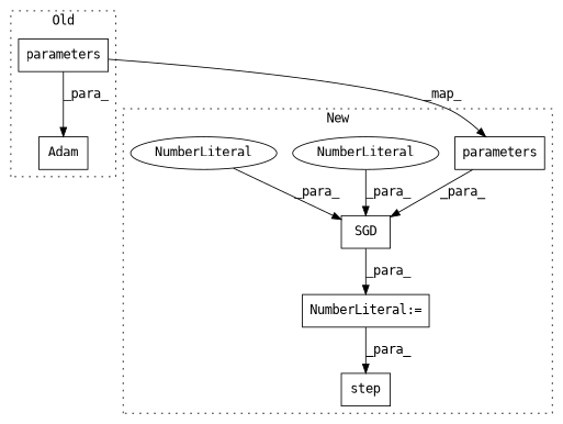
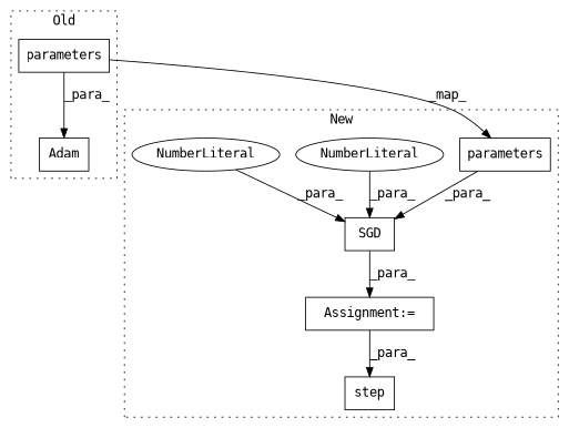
  digraph {
    fontname="DejaVu Sans Mono"
    node [a=32 fontname="DejaVu Sans Mono" l=12 shape=box]
    edge [fontname="DejaVu Sans Mono"]
    n1 [l="5,1" label=Adam s="1973,2001"]
    n2 [label=parameters s=1989]
    n3 [l=6 label=step s=2250]
    n4 [label=parameters s=2013]
    n5 [l="4,1" label=SGD s="1998,2042"]
    n6 [a=34 l=3 label=NumberLiteral s=2032 shape=ellipse]
    n7 [a=34 l=6 label=NumberLiteral s=2036 shape=ellipse]
-   n8 [a=7 l=1 label="NumberLiteral:=" s=2063]
+   n8 [a=7 l=1 label="Assignment:=" s=2063]
    subgraph cluster_1 {
      label=Old
      style=dotted
      n1
      n2
    }
    subgraph cluster_2 {
      label=New
      style=dotted
      n3
      n4
      n5
      n6
      n7
      n8
    }
    n2 -> n1 [label=_para_]
    n2 -> n4 [label=_map_]
    n4 -> n5 [label=_para_]
    n5 -> n8 [label=_para_]
    n6 -> n5 [label=_para_]
    n7 -> n5 [label=_para_]
    n8 -> n3 [label=_para_]
  }
